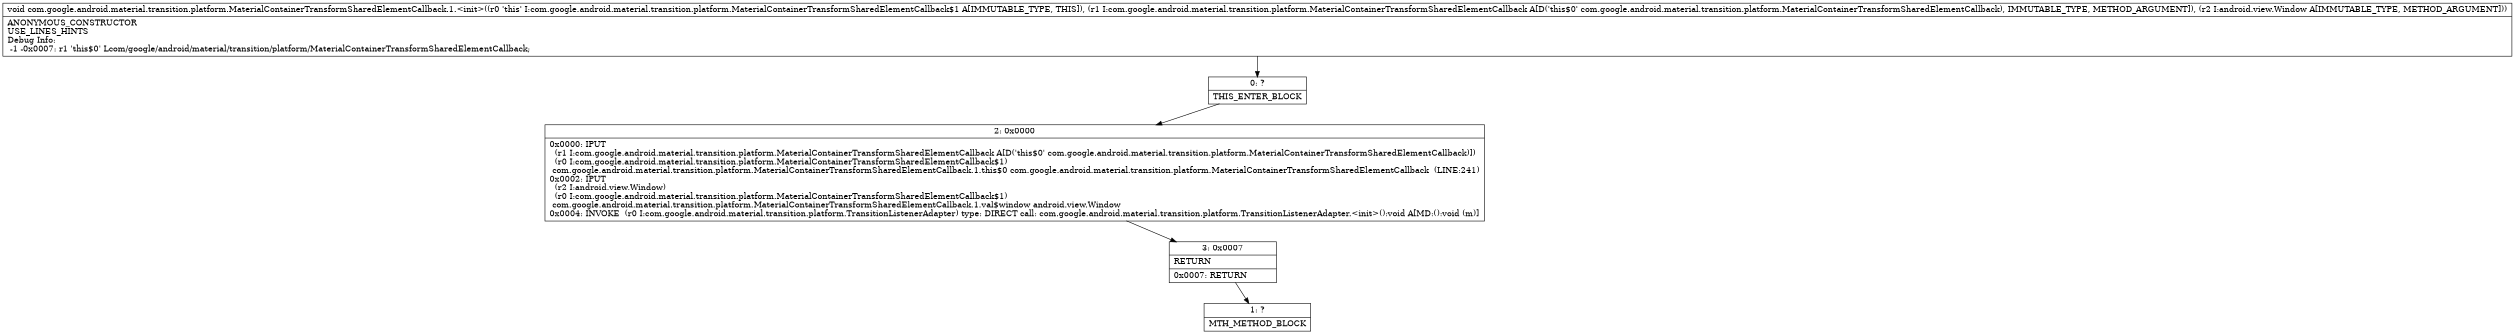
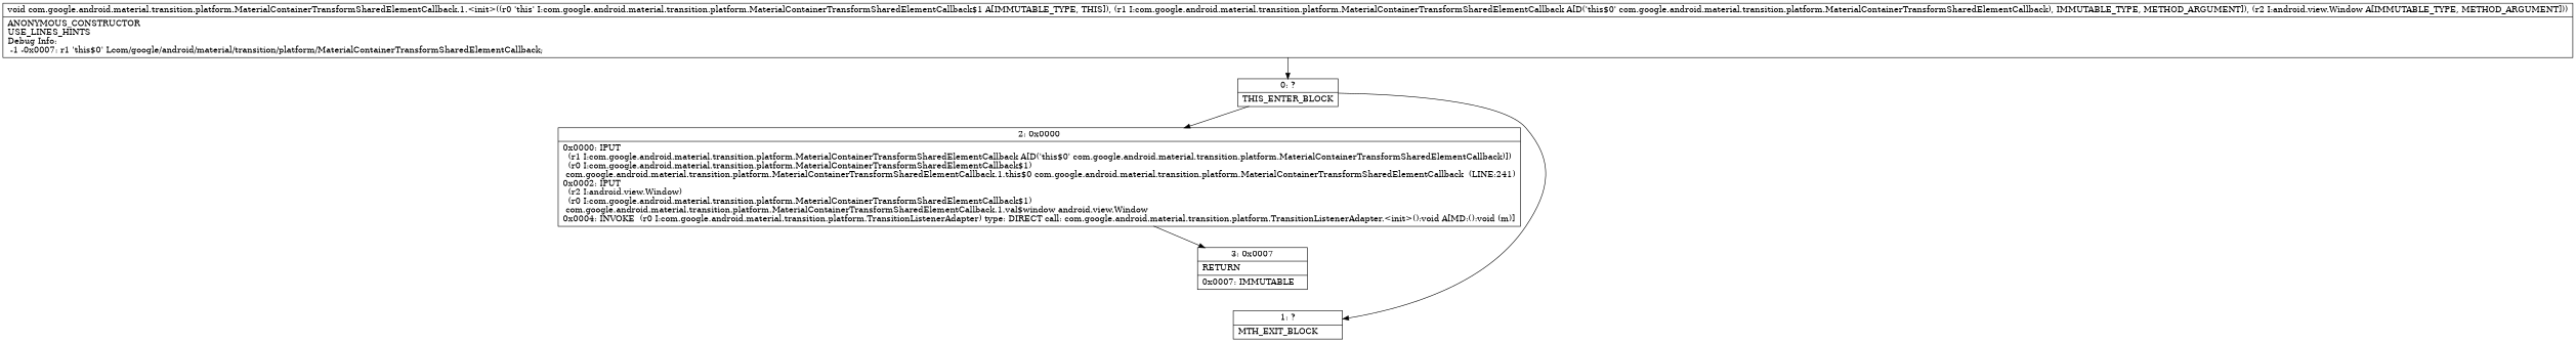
  digraph {
    fontname="DejaVu Serif"
    node [fontname="DejaVu Serif" shape=record]
    edge [fontname="DejaVu Serif"]
    n1 [label="{0\:\ ?|THIS_ENTER_BLOCK\l}"]
    n2 [label="{2\:\ 0x0000|0x0000: IPUT  \l  (r1 I:com.google.android.material.transition.platform.MaterialContainerTransformSharedElementCallback A[D('this$0' com.google.android.material.transition.platform.MaterialContainerTransformSharedElementCallback)])\l  (r0 I:com.google.android.material.transition.platform.MaterialContainerTransformSharedElementCallback$1)\l com.google.android.material.transition.platform.MaterialContainerTransformSharedElementCallback.1.this$0 com.google.android.material.transition.platform.MaterialContainerTransformSharedElementCallback  (LINE:241)\l0x0002: IPUT  \l  (r2 I:android.view.Window)\l  (r0 I:com.google.android.material.transition.platform.MaterialContainerTransformSharedElementCallback$1)\l com.google.android.material.transition.platform.MaterialContainerTransformSharedElementCallback.1.val$window android.view.Window \l0x0004: INVOKE  (r0 I:com.google.android.material.transition.platform.TransitionListenerAdapter) type: DIRECT call: com.google.android.material.transition.platform.TransitionListenerAdapter.\<init\>():void A[MD:():void (m)]\l}"]
-   n3 [label="{3\:\ 0x0007|RETURN\l|0x0007: RETURN   \l}"]
-   n4 [label="{1\:\ ?|MTH_METHOD_BLOCK\l}"]
+   n3 [label="{3\:\ 0x0007|RETURN\l|0x0007: IMMUTABLE   \l}"]
+   n4 [label="{1\:\ ?|MTH_EXIT_BLOCK\l}"]
    n5 [label="{void com.google.android.material.transition.platform.MaterialContainerTransformSharedElementCallback.1.\<init\>((r0 'this' I:com.google.android.material.transition.platform.MaterialContainerTransformSharedElementCallback$1 A[IMMUTABLE_TYPE, THIS]), (r1 I:com.google.android.material.transition.platform.MaterialContainerTransformSharedElementCallback A[D('this$0' com.google.android.material.transition.platform.MaterialContainerTransformSharedElementCallback), IMMUTABLE_TYPE, METHOD_ARGUMENT]), (r2 I:android.view.Window A[IMMUTABLE_TYPE, METHOD_ARGUMENT]))  | ANONYMOUS_CONSTRUCTOR\lUSE_LINES_HINTS\lDebug Info:\l  \-1 \-0x0007: r1 'this$0' Lcom\/google\/android\/material\/transition\/platform\/MaterialContainerTransformSharedElementCallback;\l}"]
    n1 -> n2
    n2 -> n3
-   n3 -> n4
+   n1 -> n4
    n5 -> n1
  }
